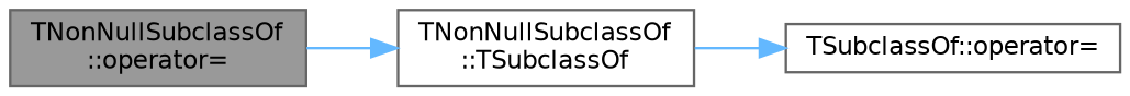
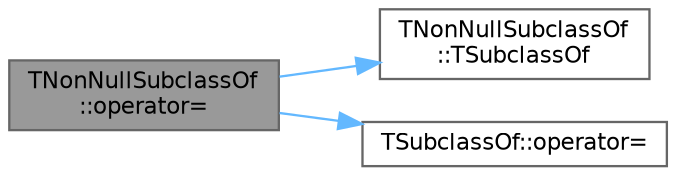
  digraph {
    rankdir=LR
    node [color=grey40 fillcolor=white fontname=Helvetica fontsize=10 shape=box style=filled]
    edge [color=steelblue1 fontname=Helvetica fontsize=10 labelfontname=Helvetica labelfontsize=10 style=solid]
    n1 [color=gray40 fillcolor=grey60 fontcolor=black height=0.2 label="TNonNullSubclassOf\l::operator=" width=0.4]
    n2 [height=0.2 label="TNonNullSubclassOf\l::TSubclassOf" width=0.4]
    n3 [height=0.2 label="TSubclassOf::operator=" width=0.4]
    n1 -> n2
-   n2 -> n3
+   n1 -> n3
  }
